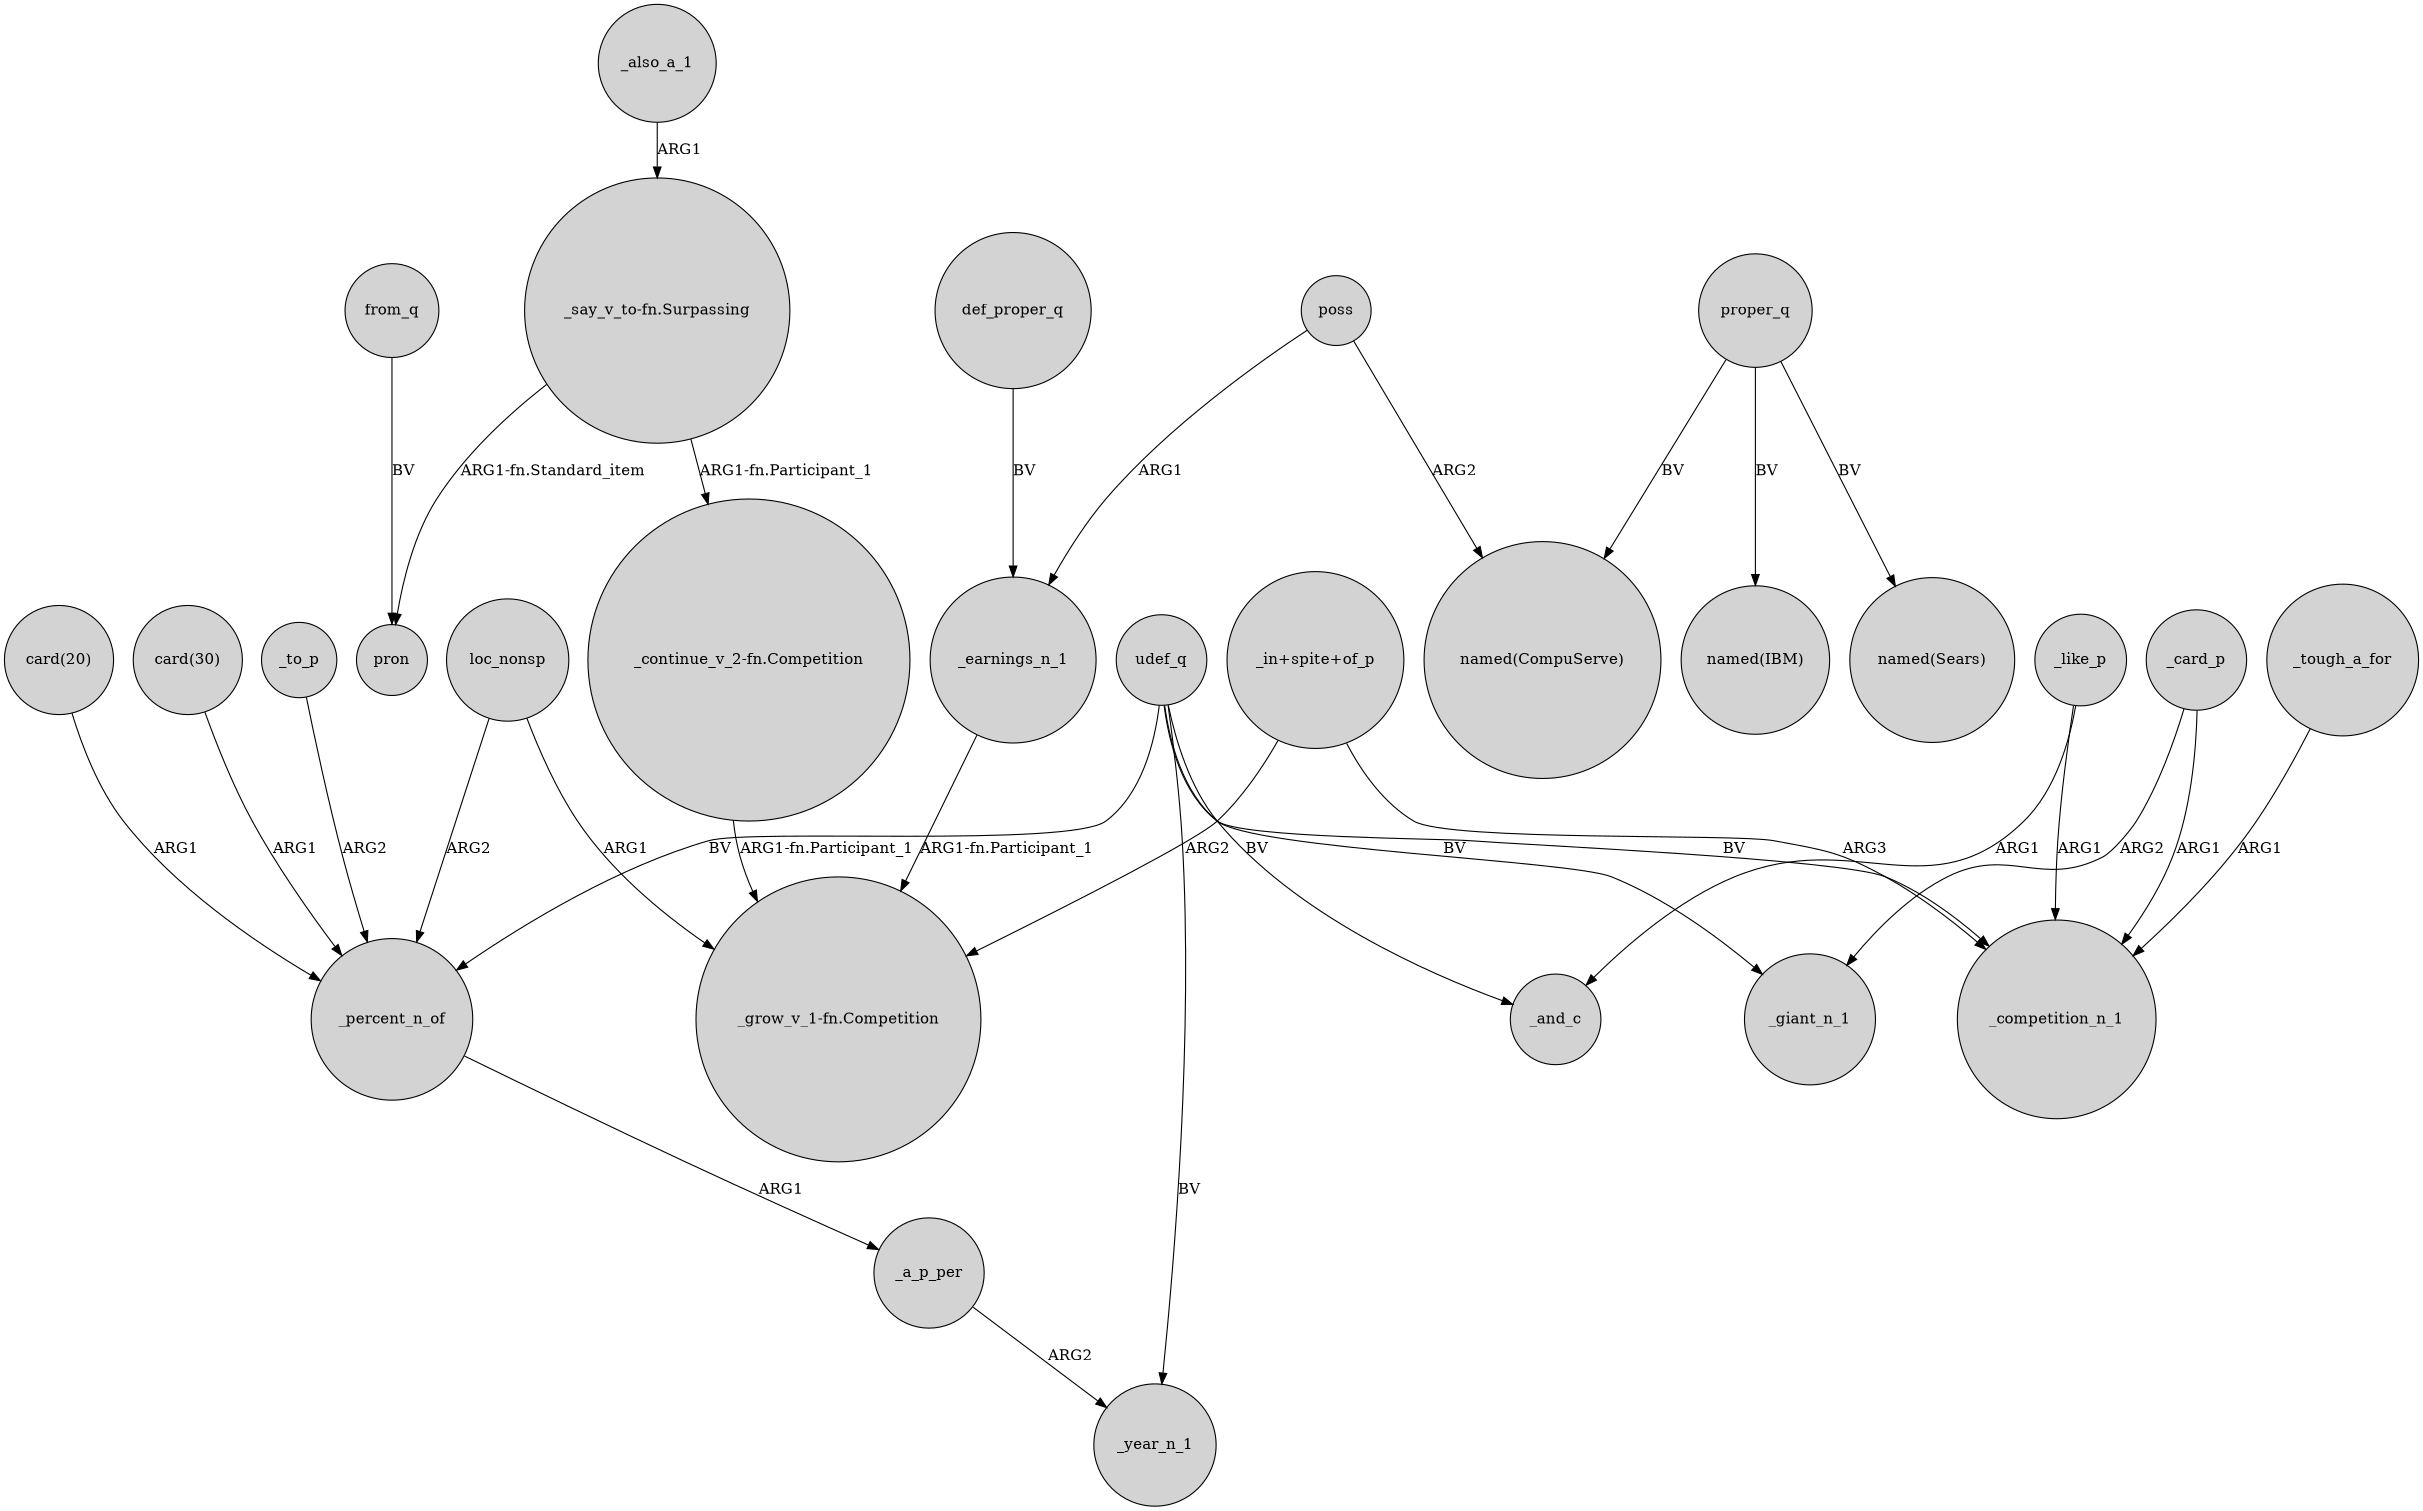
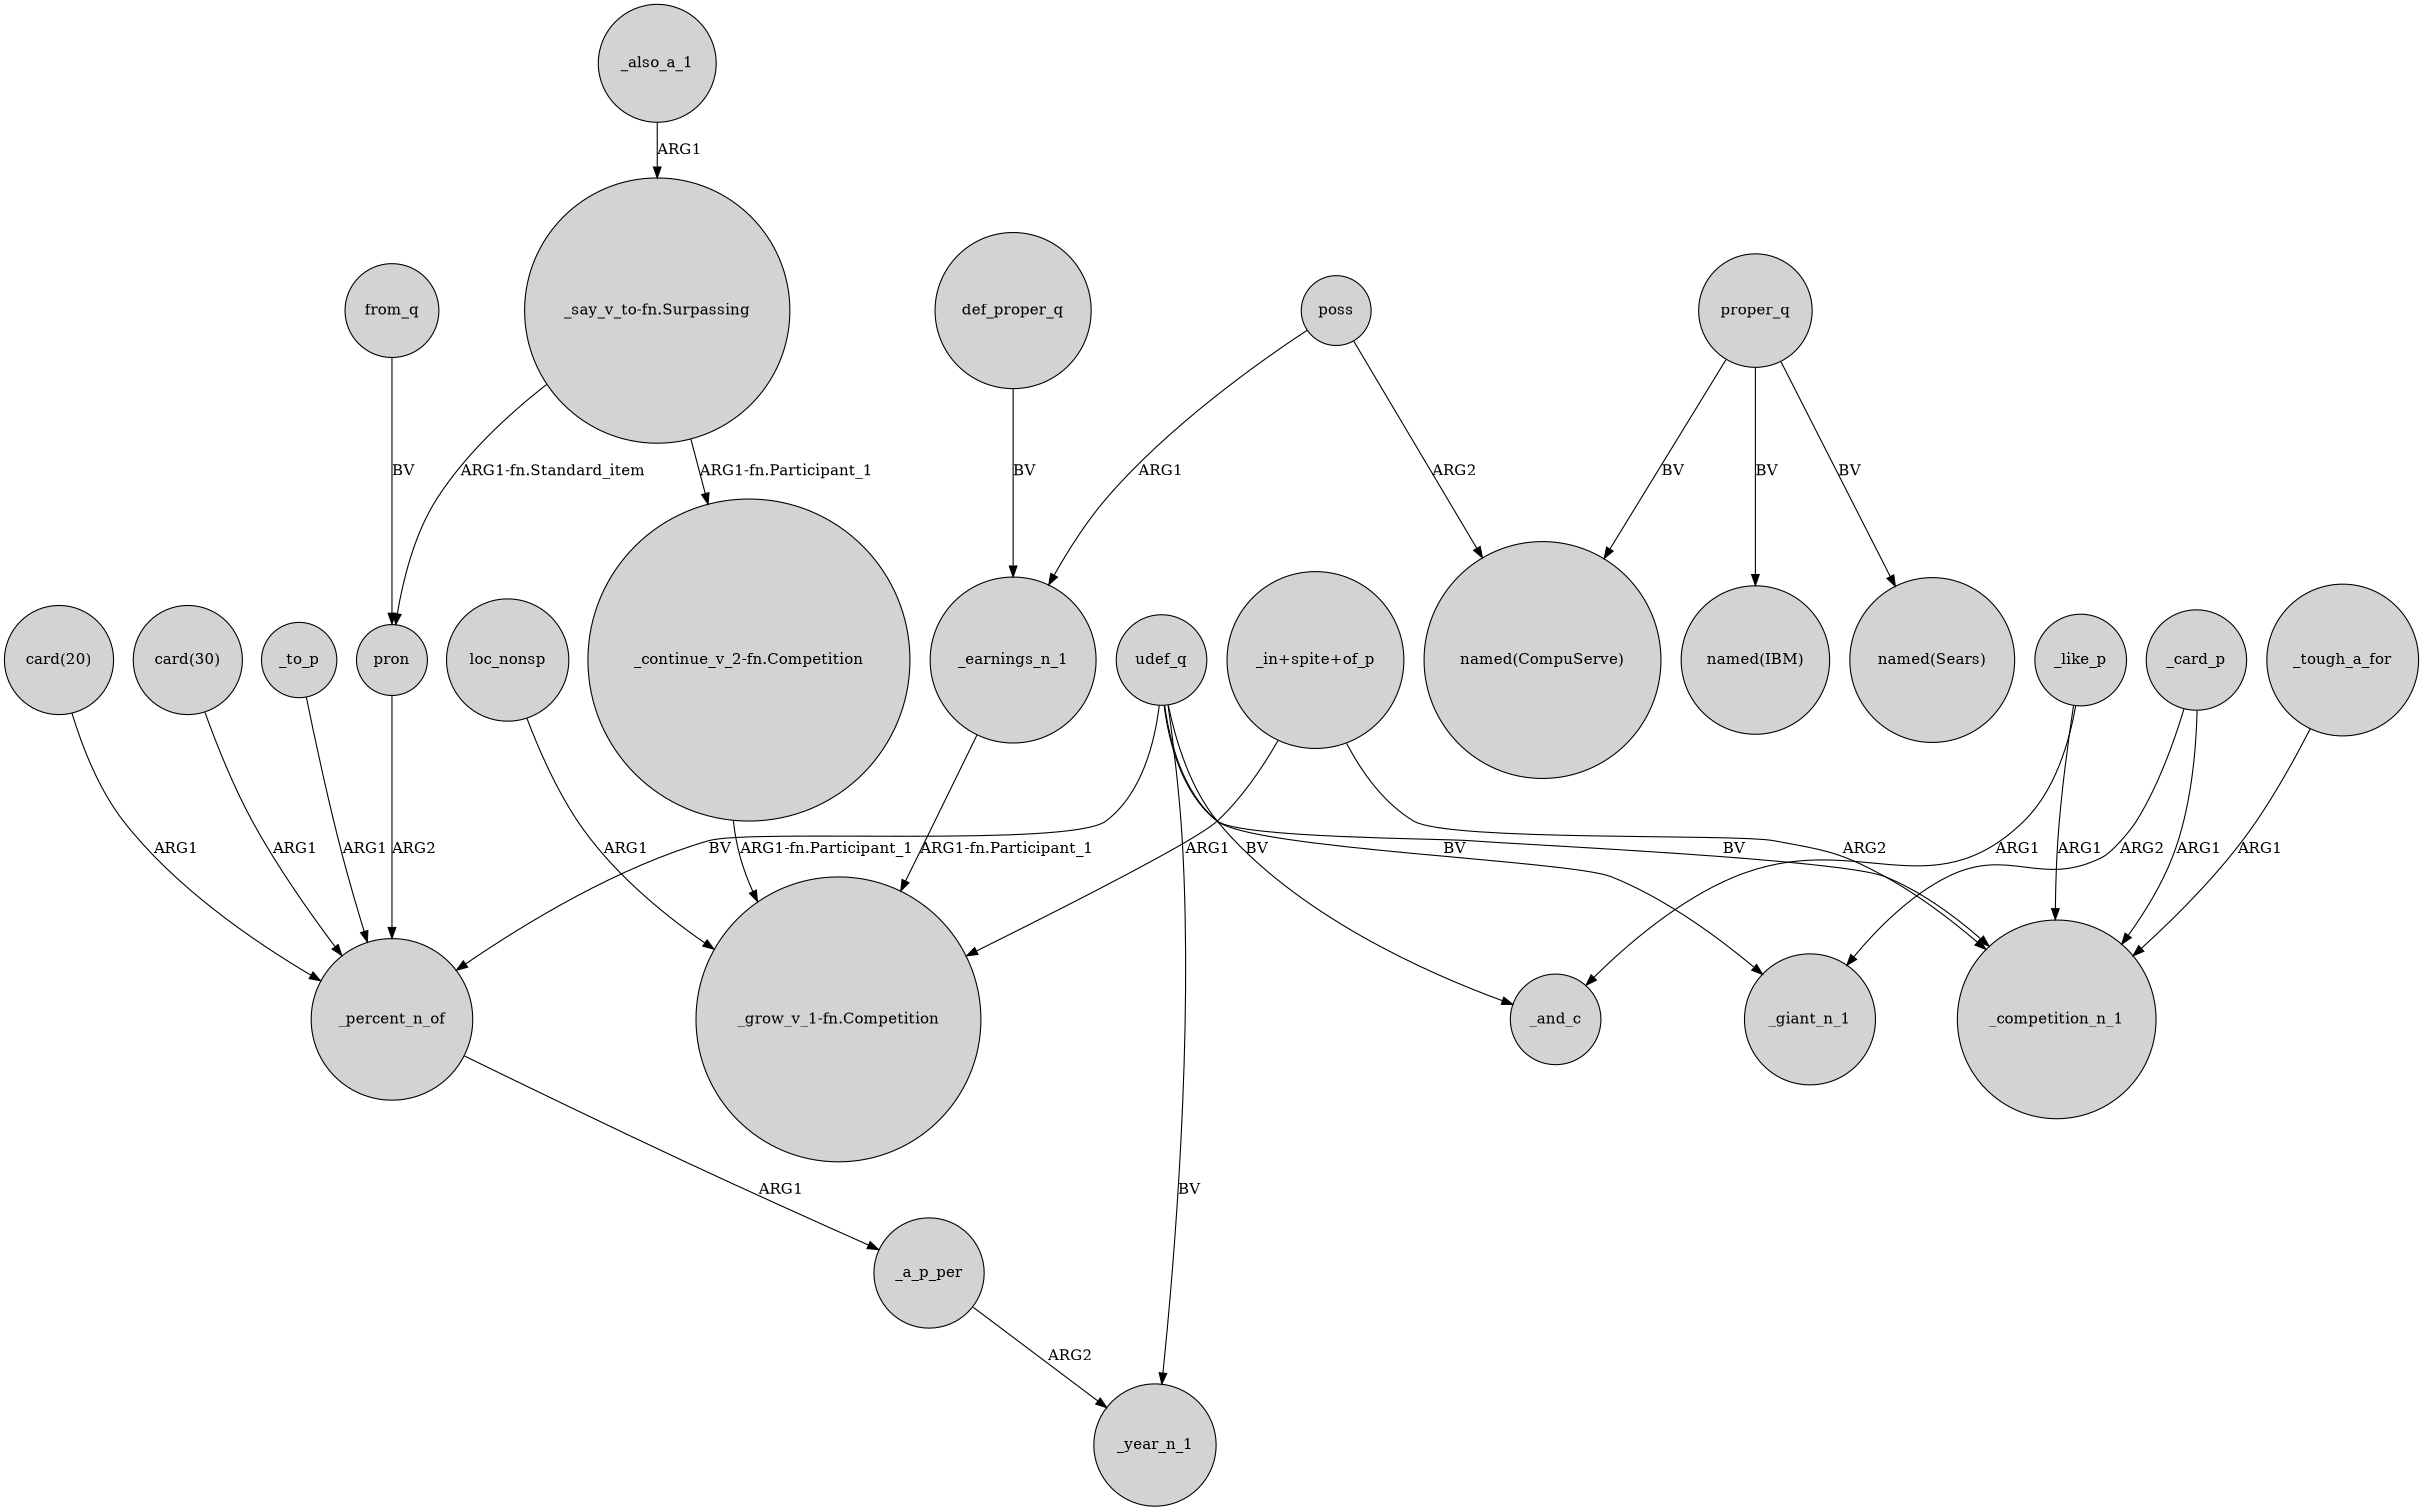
  digraph {
    node [shape=circle style=filled]
    _a_p_per
    _year_n_1
    _percent_n_of
    "card(20)"
    "_continue_v_2-fn.Competition"
    "_grow_v_1-fn.Competition"
    _earnings_n_1
    poss
    "named(CompuServe)"
    proper_q
    "named(IBM)"
    "named(Sears)"
    "_in+spite+of_p"
    _competition_n_1
    udef_q
    _giant_n_1
    _and_c
    _to_p
    _tough_a_for
    "_say_v_to-fn.Surpassing"
    pron
    _like_p
    n23 [label=from_q]
    n24 [label=_card_p]
    "card(30)"
    n26 [label=def_proper_q]
    _also_a_1
    loc_nonsp
    _a_p_per -> _year_n_1 [label=ARG2]
    _percent_n_of -> _a_p_per [label=ARG1]
    "card(20)" -> _percent_n_of [label=ARG1]
    "_continue_v_2-fn.Competition" -> "_grow_v_1-fn.Competition" [label="ARG1-fn.Participant_1"]
    _earnings_n_1 -> "_grow_v_1-fn.Competition" [label="ARG1-fn.Participant_1"]
    poss -> _earnings_n_1 [label=ARG1]
    poss -> "named(CompuServe)" [label=ARG2]
    proper_q -> "named(CompuServe)" [label=BV]
    proper_q -> "named(IBM)" [label=BV]
    proper_q -> "named(Sears)" [label=BV]
-   "_in+spite+of_p" -> "_grow_v_1-fn.Competition" [label=ARG2]
-   "_in+spite+of_p" -> _competition_n_1 [label=ARG3]
+   "_in+spite+of_p" -> "_grow_v_1-fn.Competition" [label=ARG1]
+   "_in+spite+of_p" -> _competition_n_1 [label=ARG2]
    udef_q -> _year_n_1 [label=BV]
    udef_q -> _percent_n_of [label=BV]
    udef_q -> _competition_n_1 [label=BV]
    udef_q -> _giant_n_1 [label=BV]
    udef_q -> _and_c [label=BV]
-   _to_p -> _percent_n_of [label=ARG2]
+   _to_p -> _percent_n_of [label=ARG1]
    _tough_a_for -> _competition_n_1 [label=ARG1]
    "_say_v_to-fn.Surpassing" -> "_continue_v_2-fn.Competition" [label="ARG1-fn.Participant_1"]
    "_say_v_to-fn.Surpassing" -> pron [label="ARG1-fn.Standard_item"]
    _like_p -> _competition_n_1 [label=ARG1]
    _like_p -> _and_c [label=ARG1]
    n23 -> pron [label=BV]
    n24 -> _competition_n_1 [label=ARG1]
    n24 -> _giant_n_1 [label=ARG2]
    "card(30)" -> _percent_n_of [label=ARG1]
    n26 -> _earnings_n_1 [label=BV]
    _also_a_1 -> "_say_v_to-fn.Surpassing" [label=ARG1]
-   loc_nonsp -> _percent_n_of [label=ARG2]
+   pron -> _percent_n_of [label=ARG2]
    loc_nonsp -> "_grow_v_1-fn.Competition" [label=ARG1]
  }
